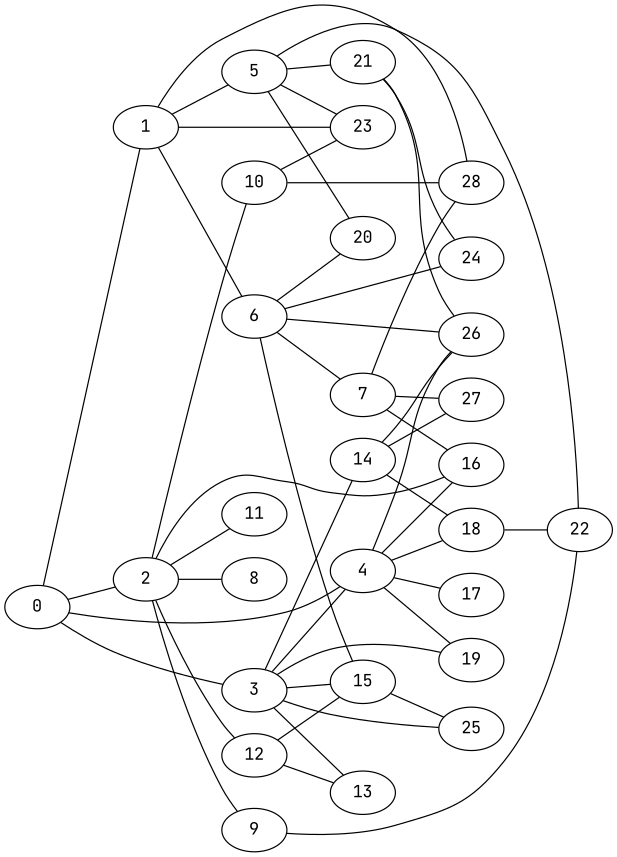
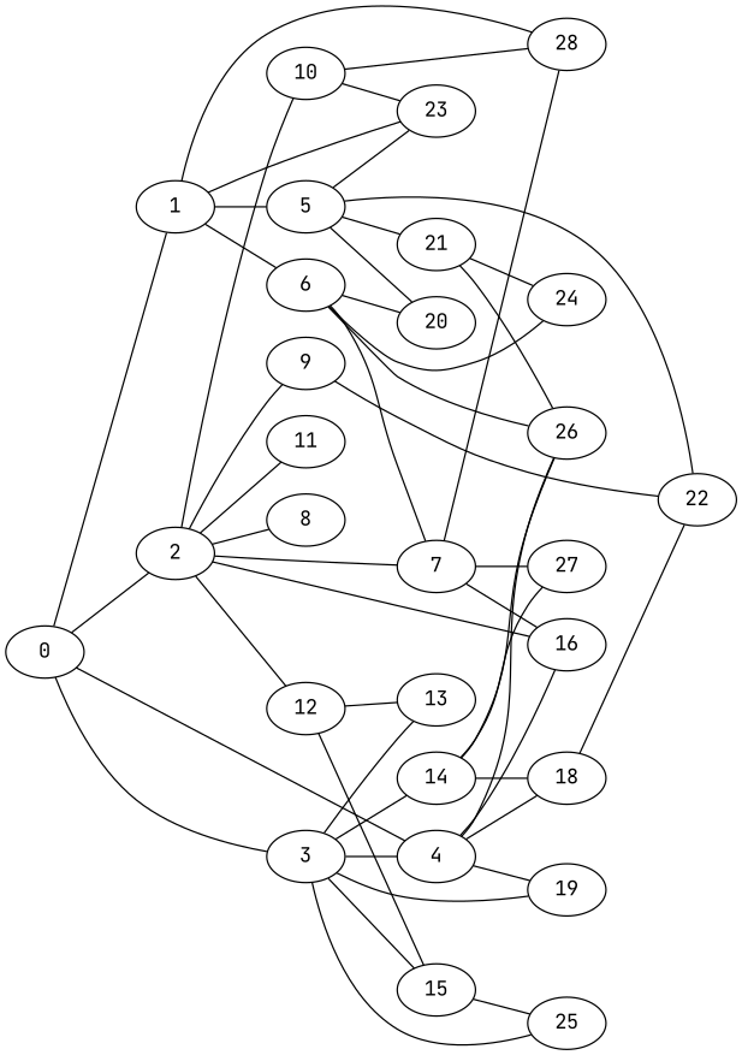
  graph {
    fontname="JetBrains Mono"
    rankdir=LR
    node [fontname="JetBrains Mono"]
    edge [fontname="JetBrains Mono"]
    0
    1
    2
    3
    4
    5
    6
    23
    28
    7
    8
    9
    10
    11
    12
    16
    13
    14
    15
    25
    19
    18
-   17
    26
    20
    21
    22
    24
    27
    0 -- 1
    0 -- 2
    0 -- 3
    0 -- 4
    1 -- 5
    1 -- 6
    1 -- 23
    1 -- 28
+   2 -- 7
    2 -- 8
    2 -- 9
    2 -- 10
    2 -- 11
    2 -- 12
    2 -- 16
    3 -- 4
    3 -- 13
    3 -- 14
    3 -- 15
    3 -- 25
    3 -- 19
    4 -- 16
    4 -- 19
    4 -- 18
-   4 -- 17
    4 -- 26
    5 -- 23
    5 -- 20
    5 -- 21
    5 -- 22
    6 -- 7
-   6 -- 15
    6 -- 26
    6 -- 20
    6 -- 24
    7 -- 28
    7 -- 16
    7 -- 27
    9 -- 22
    10 -- 23
    10 -- 28
    12 -- 13
    12 -- 15
    14 -- 18
    14 -- 26
    14 -- 27
    15 -- 25
    18 -- 22
    21 -- 26
    21 -- 24
  }
